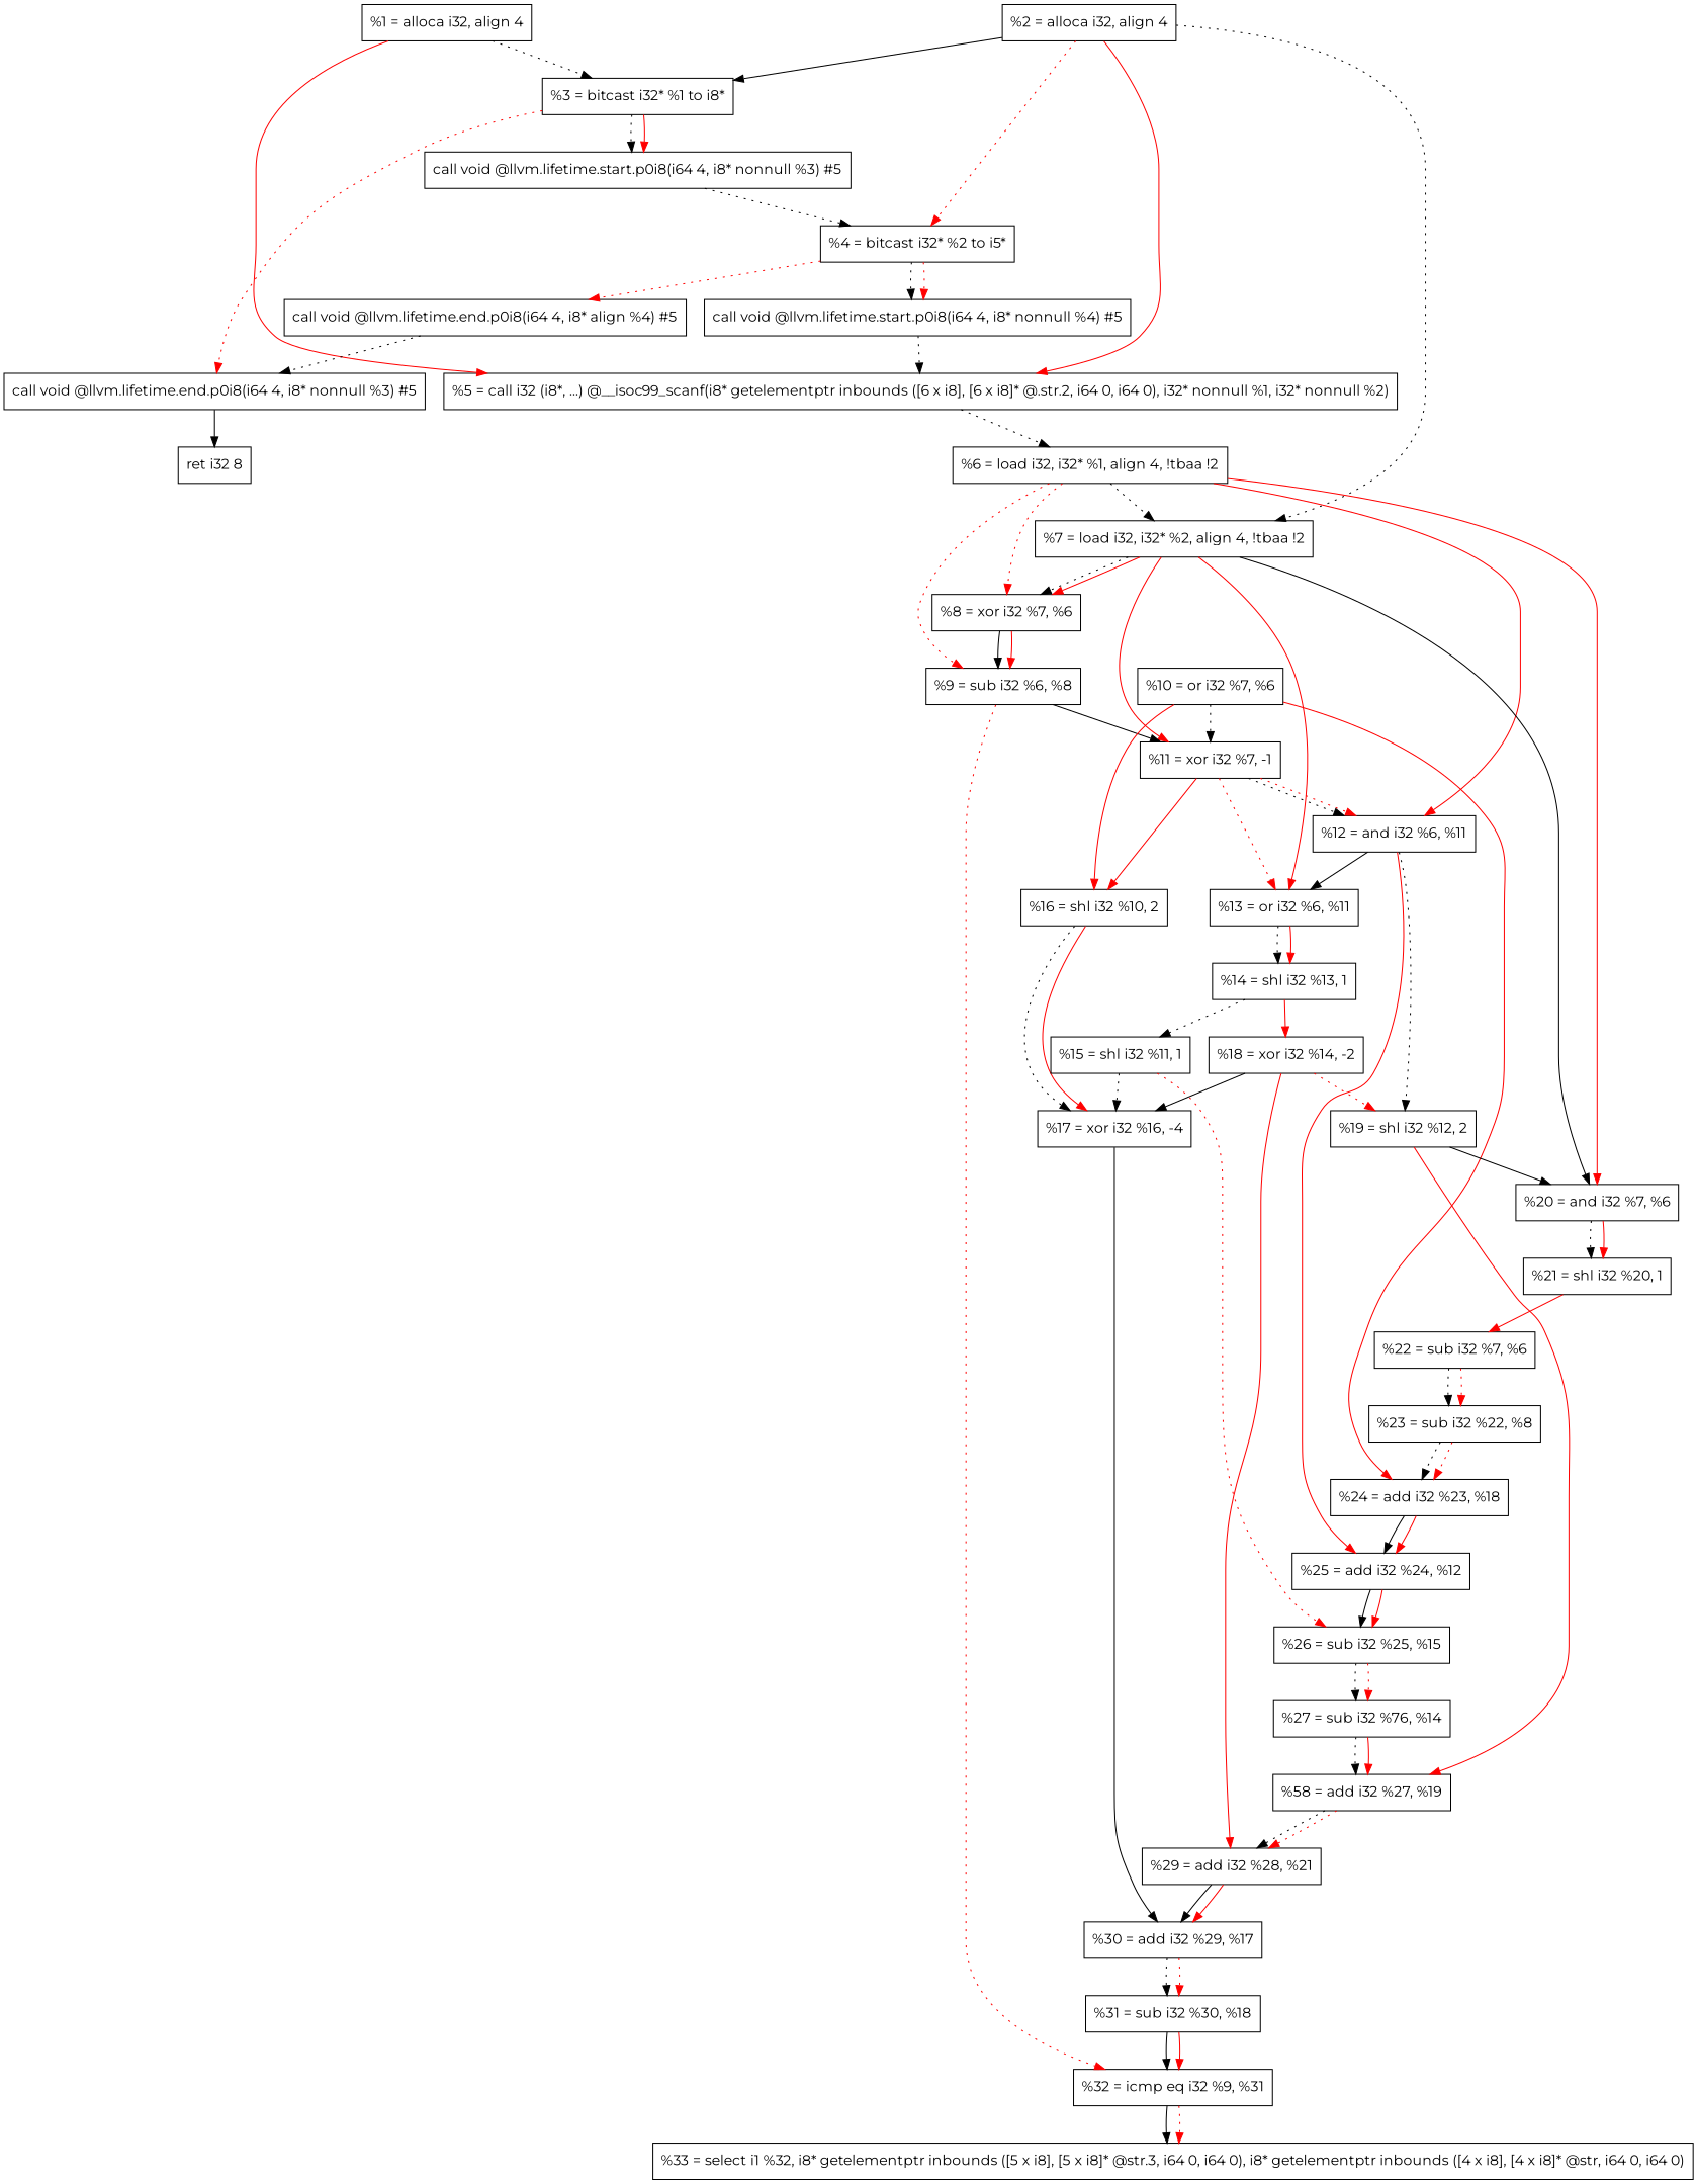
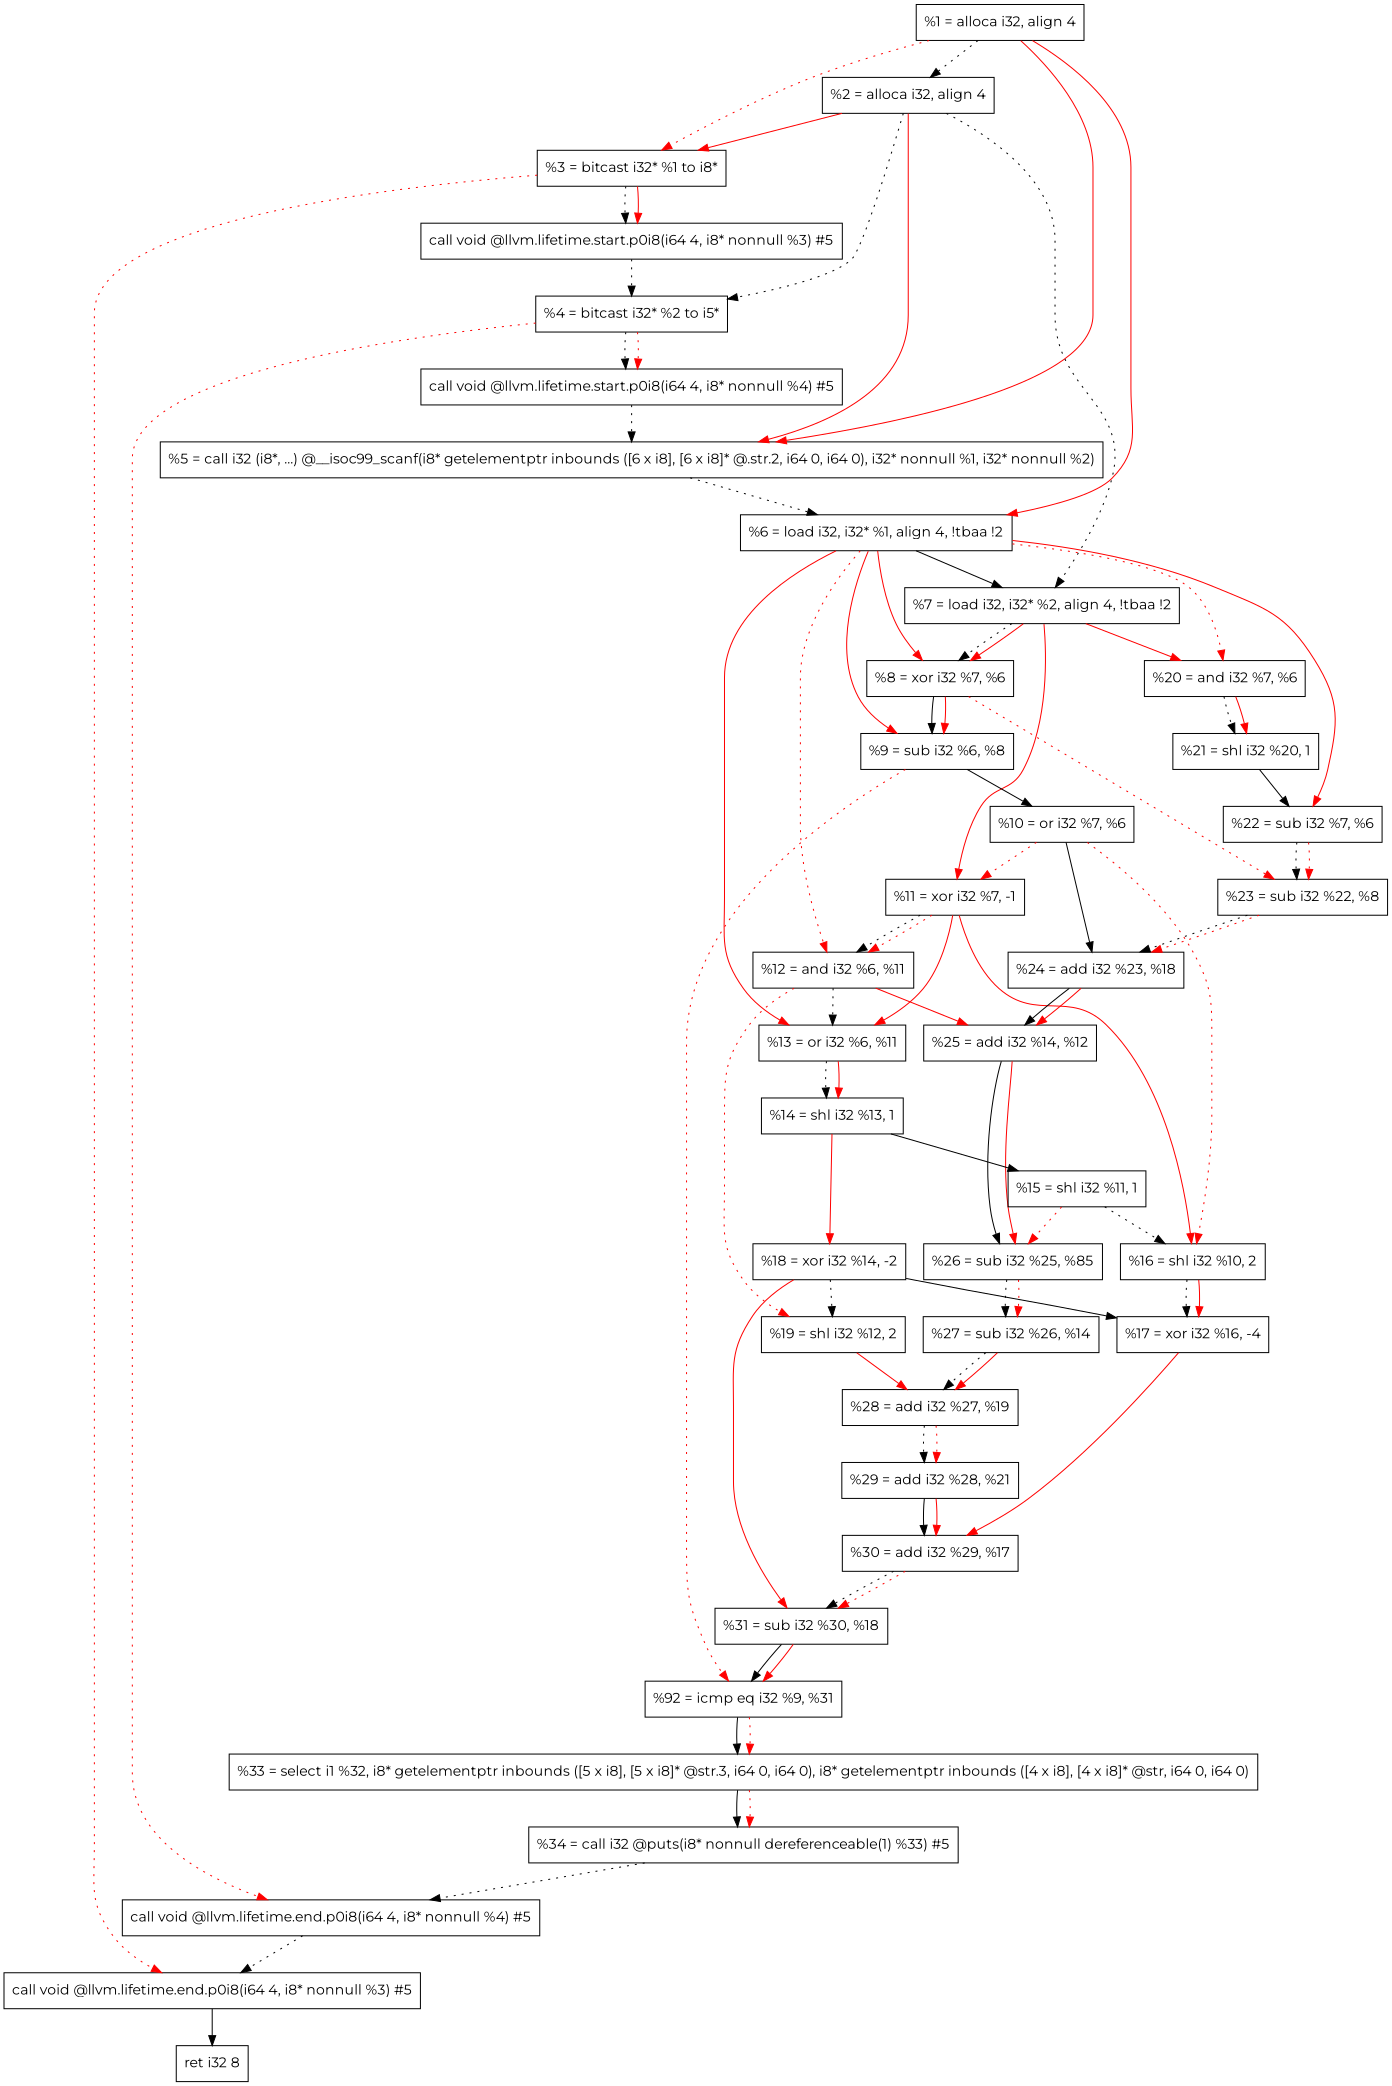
  digraph {
    fontname=Montserrat
    node [fontname=Montserrat shape=record]
    edge [fontname=Montserrat style=solid color=red]
    n1 [label="  %1 = alloca i32, align 4"]
    n2 [label="  %2 = alloca i32, align 4"]
    n3 [label="  %3 = bitcast i32* %1 to i8*"]
    n4 [label="  %5 = call i32 (i8*, ...) @__isoc99_scanf(i8* getelementptr inbounds ([6 x i8], [6 x i8]* @.str.2, i64 0, i64 0), i32* nonnull %1, i32* nonnull %2)"]
    n5 [label="  %6 = load i32, i32* %1, align 4, !tbaa !2"]
    n6 [label="%4 = bitcast i32* %2 to i5*"]
    n7 [label="  %7 = load i32, i32* %2, align 4, !tbaa !2"]
    n8 [label="  call void @llvm.lifetime.start.p0i8(i64 4, i8* nonnull %3) #5"]
    n9 [label="  call void @llvm.lifetime.end.p0i8(i64 4, i8* nonnull %3) #5"]
    n10 [label="  %8 = xor i32 %7, %6"]
    n11 [label="  %9 = sub i32 %6, %8"]
    n12 [label="  %12 = and i32 %6, %11"]
    n13 [label="  %13 = or i32 %6, %11"]
    n14 [label="  %20 = and i32 %7, %6"]
    n15 [label="  %22 = sub i32 %7, %6"]
    n16 [label="  call void @llvm.lifetime.start.p0i8(i64 4, i8* nonnull %4) #5"]
-   n17 [label="call void @llvm.lifetime.end.p0i8(i64 4, i8* align %4) #5"]
+   n17 [label="  call void @llvm.lifetime.end.p0i8(i64 4, i8* nonnull %4) #5"]
    n18 [label="  %11 = xor i32 %7, -1"]
    n19 [label="ret i32 8"]
    n20 [label="  %23 = sub i32 %22, %8"]
    n21 [label="  %10 = or i32 %7, %6"]
-   n22 [label="  %32 = icmp eq i32 %9, %31"]
+   n22 [label="%92 = icmp eq i32 %9, %31"]
    n23 [label="  %16 = shl i32 %10, 2"]
    n24 [label="%24 = add i32 %23, %18"]
    n25 [label="  %19 = shl i32 %12, 2"]
-   n26 [label="  %25 = add i32 %24, %12"]
+   n26 [label="%25 = add i32 %14, %12"]
    n27 [label="  %14 = shl i32 %13, 1"]
    n28 [label="  %21 = shl i32 %20, 1"]
    n29 [label="  %33 = select i1 %32, i8* getelementptr inbounds ([5 x i8], [5 x i8]* @str.3, i64 0, i64 0), i8* getelementptr inbounds ([4 x i8], [4 x i8]* @str, i64 0, i64 0)"]
    n30 [label="  %17 = xor i32 %16, -4"]
    n31 [label="  %15 = shl i32 %11, 1"]
-   n32 [label="  %26 = sub i32 %25, %15"]
-   n33 [label="%58 = add i32 %27, %19"]
+   n32 [label="%26 = sub i32 %25, %85"]
+   n33 [label="  %28 = add i32 %27, %19"]
    n34 [label="  %18 = xor i32 %14, -2"]
    n35 [label="  %31 = sub i32 %30, %18"]
-   n36 [label="%27 = sub i32 %76, %14"]
+   n36 [label="  %27 = sub i32 %26, %14"]
    n37 [label="  %30 = add i32 %29, %17"]
    n38 [label="  %29 = add i32 %28, %21"]
-   n1 -> n3 [color=black style=dotted]
+   n39 [label="  %34 = call i32 @puts(i8* nonnull dereferenceable(1) %33) #5"]
+   n1 -> n2 [style=dotted color=""]
+   n1 -> n3 [style=dotted]
    n1 -> n4
-   n2 -> n3 [color=""]
+   n1 -> n5
+   n2 -> n3
    n2 -> n4
-   n2 -> n6 [style=dotted]
+   n2 -> n6 [color=black style=dotted]
    n2 -> n7 [color=black style=dotted]
    n3 -> n8 [style=dotted color=""]
    n3 -> n8
    n3 -> n9 [style=dotted]
    n4 -> n5 [style=dotted color=""]
-   n5 -> n7 [style=dotted color=""]
-   n5 -> n10 [style=dotted]
-   n5 -> n11 [style=dotted]
-   n5 -> n12
-   n7 -> n13
-   n5 -> n14
+   n5 -> n7 [color=""]
+   n5 -> n10
+   n5 -> n11
+   n5 -> n12 [style=dotted]
+   n5 -> n13
+   n5 -> n14 [style=dotted]
+   n5 -> n15
    n6 -> n16 [style=dotted color=""]
    n6 -> n16 [style=dotted]
    n6 -> n17 [style=dotted]
    n7 -> n10 [style=dotted color=""]
    n7 -> n10
-   n7 -> n14 [color=black]
+   n7 -> n14
    n7 -> n18
    n8 -> n6 [style=dotted color=""]
    n9 -> n19 [color=""]
    n10 -> n11 [color=""]
    n10 -> n11
-   n11 -> n18 [color=""]
+   n10 -> n20 [style=dotted]
+   n11 -> n21 [color=""]
    n11 -> n22 [style=dotted]
-   n12 -> n13 [color=""]
-   n12 -> n25 [color=black style=dotted]
+   n12 -> n13 [style=dotted color=""]
+   n12 -> n25 [style=dotted]
    n12 -> n26
    n13 -> n27 [style=dotted color=""]
    n13 -> n27
    n14 -> n28 [style=dotted color=""]
    n14 -> n28
    n15 -> n20 [style=dotted color=""]
    n15 -> n20 [style=dotted]
    n16 -> n4 [style=dotted color=""]
    n17 -> n9 [style=dotted color=""]
    n18 -> n12 [style=dotted color=""]
    n18 -> n12 [style=dotted]
-   n18 -> n13 [style=dotted]
+   n18 -> n13
    n18 -> n23
    n20 -> n24 [style=dotted color=""]
    n20 -> n24 [style=dotted]
-   n21 -> n18 [style=dotted color=""]
-   n21 -> n23
-   n21 -> n24
+   n21 -> n18 [style=dotted]
+   n21 -> n23 [style=dotted]
+   n21 -> n24 [color=black]
    n22 -> n29 [color=""]
    n22 -> n29 [style=dotted]
    n23 -> n30 [style=dotted color=""]
    n23 -> n30
    n24 -> n26 [color=""]
    n24 -> n26
-   n25 -> n14 [color=""]
    n25 -> n33
    n26 -> n32 [color=""]
    n26 -> n32
-   n27 -> n31 [style=dotted color=""]
+   n27 -> n31 [color=""]
    n27 -> n34
-   n28 -> n15
-   n30 -> n37 [color=black]
-   n31 -> n30 [style=dotted color=""]
+   n28 -> n15 [color=""]
+   n29 -> n39 [color=""]
+   n29 -> n39 [style=dotted]
+   n30 -> n37
+   n31 -> n23 [style=dotted color=""]
    n31 -> n32 [style=dotted]
    n32 -> n36 [style=dotted color=""]
    n32 -> n36 [style=dotted]
    n33 -> n38 [style=dotted color=""]
    n33 -> n38 [style=dotted]
-   n34 -> n25 [style=dotted]
+   n34 -> n25 [style=dotted color=""]
    n34 -> n30 [color=""]
-   n34 -> n38
+   n34 -> n35
    n35 -> n22 [color=""]
    n35 -> n22
    n36 -> n33 [style=dotted color=""]
    n36 -> n33
    n37 -> n35 [style=dotted color=""]
    n37 -> n35 [style=dotted]
    n38 -> n37 [color=""]
    n38 -> n37
+   n39 -> n17 [style=dotted color=""]
  }
